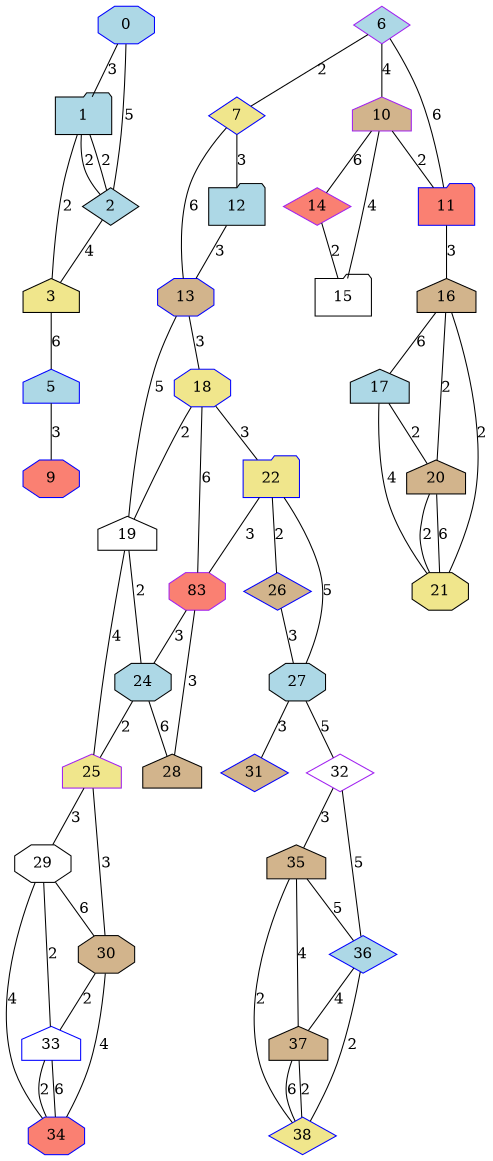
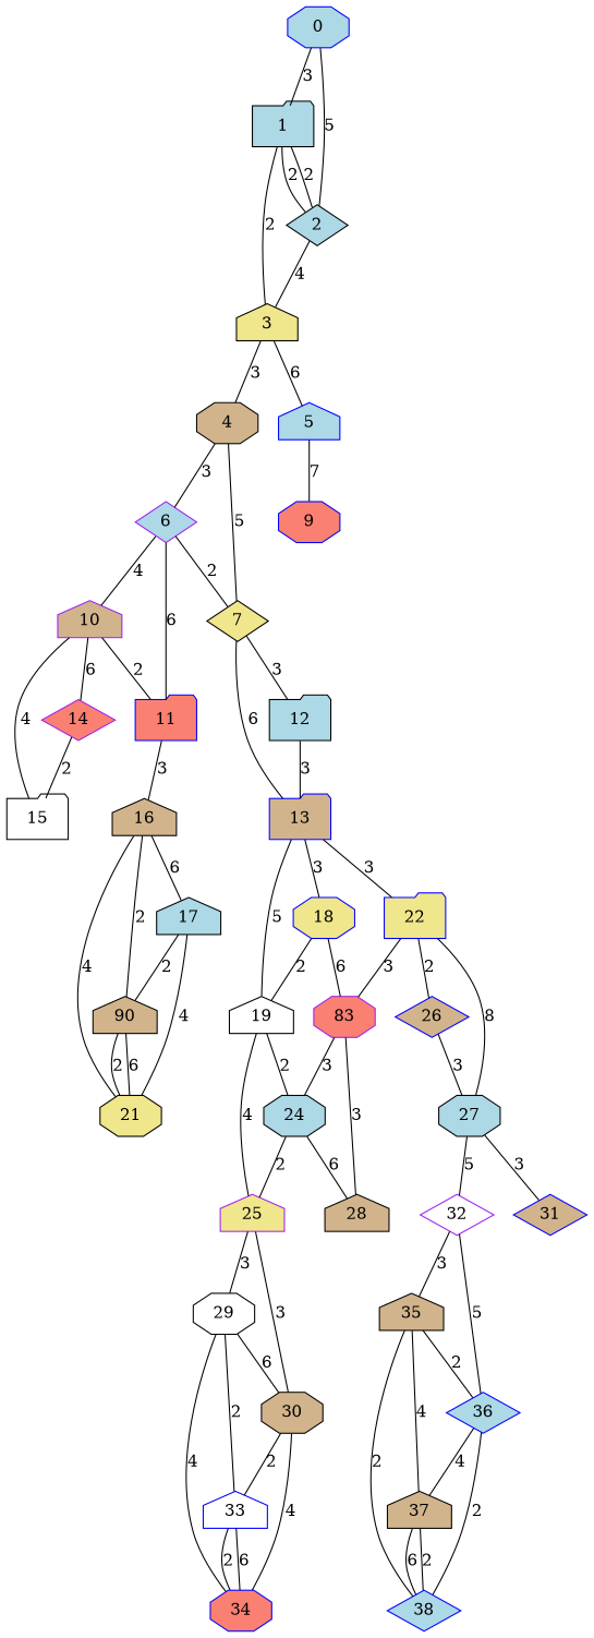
  graph {
    node [color=black fillcolor=lightblue shape=house style=filled weight=1]
    0 [color=blue shape=octagon]
    1 [shape=folder]
    2 [shape=diamond]
    3 [fillcolor=khaki]
+   4 [fillcolor=tan shape=octagon]
    5 [color=blue]
    6 [color=purple shape=diamond]
-   7 [color=blue fillcolor=khaki shape=diamond]
+   7 [fillcolor=khaki shape=diamond]
    9 [color=blue fillcolor=salmon shape=octagon]
    10 [color=purple fillcolor=tan]
    11 [color=blue fillcolor=salmon shape=folder]
    12 [shape=folder]
-   13 [color=blue fillcolor=tan shape=octagon]
+   13 [color=blue fillcolor=tan shape=folder]
    14 [color=purple fillcolor=salmon shape=diamond]
    15 [fillcolor=white shape=folder]
    16 [fillcolor=tan]
    18 [color=blue fillcolor=khaki shape=octagon]
    19 [fillcolor=white]
    17
-   20 [fillcolor=tan]
+   20 [fillcolor=tan label=90]
    21 [fillcolor=khaki shape=octagon]
    22 [color=blue fillcolor=khaki shape=folder]
    n23 [color=purple fillcolor=salmon label=83 shape=octagon]
    24 [shape=octagon]
    25 [color=purple fillcolor=khaki]
    26 [color=blue fillcolor=tan shape=diamond]
    27 [shape=octagon]
    28 [fillcolor=tan]
    29 [fillcolor=white shape=octagon]
    30 [fillcolor=tan shape=octagon]
    31 [color=blue fillcolor=tan shape=diamond]
    32 [color=purple fillcolor=white shape=diamond]
    33 [color=blue fillcolor=white]
    34 [color=blue fillcolor=salmon shape=octagon]
    35 [fillcolor=tan]
    36 [color=blue shape=diamond]
    37 [fillcolor=tan]
-   38 [color=blue fillcolor=khaki shape=diamond]
+   38 [color=blue shape=diamond]
    0 -- 1 [label=3]
    0 -- 2 [label=5]
    1 -- 2 [label=2]
    1 -- 2 [label=2]
    1 -- 3 [label=2]
    2 -- 3 [label=4]
+   3 -- 4 [label=3]
    3 -- 5 [label=6]
-   5 -- 9 [label=3]
+   4 -- 6 [label=3]
+   4 -- 7 [label=5]
+   5 -- 9 [label=7]
    6 -- 7 [label=2]
    6 -- 10 [label=4]
    6 -- 11 [label=6]
    7 -- 12 [label=3]
    7 -- 13 [label=6]
    10 -- 11 [label=2]
    10 -- 14 [label=6]
    10 -- 15 [label=4]
    11 -- 16 [label=3]
    12 -- 13 [label=3]
    13 -- 18 [label=3]
    13 -- 19 [label=5]
    14 -- 15 [label=2]
    16 -- 17 [label=6]
    16 -- 20 [label=2]
-   16 -- 21 [label=2]
+   16 -- 21 [label=4]
    18 -- 19 [label=2]
-   18 -- 22 [label=3]
+   13 -- 22 [label=3]
    18 -- n23 [label=6]
    19 -- 24 [label=2]
    19 -- 25 [label=4]
    17 -- 20 [label=2]
    17 -- 21 [label=4]
    20 -- 21 [label=6]
    20 -- 21 [label=2]
    22 -- n23 [label=3]
    22 -- 26 [label=2]
-   22 -- 27 [label=5]
+   22 -- 27 [label=8]
    n23 -- 24 [label=3]
    n23 -- 28 [label=3]
    24 -- 25 [label=2]
    24 -- 28 [label=6]
    25 -- 29 [label=3]
    25 -- 30 [label=3]
    26 -- 27 [label=3]
    27 -- 31 [label=3]
    27 -- 32 [label=5]
    29 -- 30 [label=6]
    29 -- 33 [label=2]
    29 -- 34 [label=4]
    30 -- 33 [label=2]
    30 -- 34 [label=4]
    32 -- 35 [label=3]
    32 -- 36 [label=5]
    33 -- 34 [label=2]
    33 -- 34 [label=6]
-   35 -- 36 [label=5]
+   35 -- 36 [label=2]
    35 -- 37 [label=4]
    35 -- 38 [label=2]
    36 -- 37 [label=4]
    36 -- 38 [label=2]
    37 -- 38 [label=6]
    37 -- 38 [label=2]
  }
